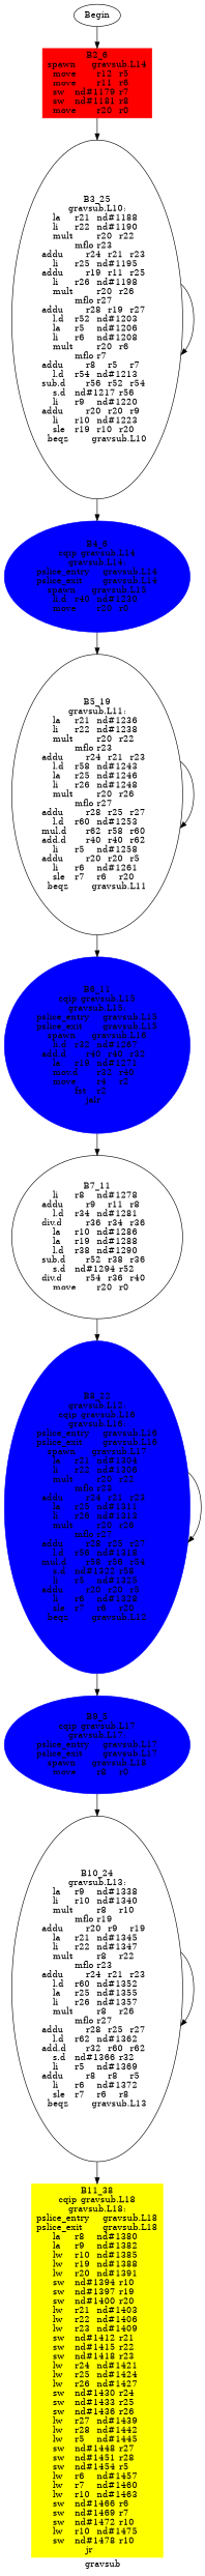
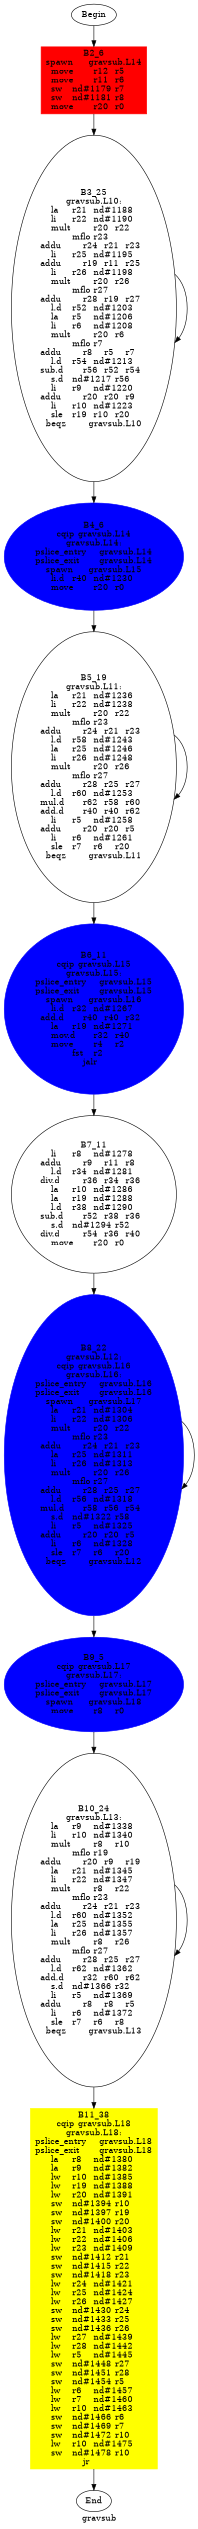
  digraph {
    color=purple
    label=gravsub
    style=dashed
    n1 [label=Begin]
    n2 [color=red label="B2_6\nspawn	gravsub.L14\nmove	r12	r5	\nmove	r11	r6	\nsw	nd#1179	r7	\nsw	nd#1181	r8	\nmove	r20	r0	\n" shape=box style=filled]
    n3 [label="B3_25\ngravsub.L10:\nla	r21	nd#1188	\nli	r22	nd#1190	\nmult	r20	r22	\nmflo	r23	\naddu	r24	r21	r23	\nli	r25	nd#1195	\naddu	r19	r11	r25	\nli	r26	nd#1198	\nmult	r20	r26	\nmflo	r27	\naddu	r28	r19	r27	\nl.d	r52	nd#1203	\nla	r5	nd#1206	\nli	r6	nd#1208	\nmult	r20	r6	\nmflo	r7	\naddu	r8	r5	r7	\nl.d	r54	nd#1213	\nsub.d	r56	r52	r54	\ns.d	nd#1217	r56	\nli	r9	nd#1220	\naddu	r20	r20	r9	\nli	r10	nd#1223	\nsle	r19	r10	r20	\nbeqz	gravsub.L10\n"]
+   n4 [label=End]
    n5 [color=blue label="B4_6\ncqip	gravsub.L14\ngravsub.L14:\npslice_entry	gravsub.L14\npslice_exit	gravsub.L14\nspawn	gravsub.L15\nli.d	r40	nd#1230	\nmove	r20	r0	\n" shape=ellipse style=filled]
    n6 [label="B5_19\ngravsub.L11:\nla	r21	nd#1236	\nli	r22	nd#1238	\nmult	r20	r22	\nmflo	r23	\naddu	r24	r21	r23	\nl.d	r58	nd#1243	\nla	r25	nd#1246	\nli	r26	nd#1248	\nmult	r20	r26	\nmflo	r27	\naddu	r28	r25	r27	\nl.d	r60	nd#1253	\nmul.d	r62	r58	r60	\nadd.d	r40	r40	r62	\nli	r5	nd#1258	\naddu	r20	r20	r5	\nli	r6	nd#1261	\nsle	r7	r6	r20	\nbeqz	gravsub.L11\n"]
    n7 [color=blue label="B6_11\ncqip	gravsub.L15\ngravsub.L15:\npslice_entry	gravsub.L15\npslice_exit	gravsub.L15\nspawn	gravsub.L16\nli.d	r32	nd#1267	\nadd.d	r40	r40	r32	\nla	r19	nd#1271	\nmov.d	r32	r40	\nmove	r4	r2	\nfst	r2	\njalr	\n" shape=ellipse style=filled]
    n8 [label="B7_11\nli	r8	nd#1278	\naddu	r9	r11	r8	\nl.d	r34	nd#1281	\ndiv.d	r36	r34	r36	\nla	r10	nd#1286	\nla	r19	nd#1288	\nl.d	r38	nd#1290	\nsub.d	r52	r38	r36	\ns.d	nd#1294	r52	\ndiv.d	r54	r36	r40	\nmove	r20	r0	\n"]
    n9 [color=blue label="B8_22\ngravsub.L12:\ncqip	gravsub.L16\ngravsub.L16:\npslice_entry	gravsub.L16\npslice_exit	gravsub.L16\nspawn	gravsub.L17\nla	r21	nd#1304	\nli	r22	nd#1306	\nmult	r20	r22	\nmflo	r23	\naddu	r24	r21	r23	\nla	r25	nd#1311	\nli	r26	nd#1313	\nmult	r20	r26	\nmflo	r27	\naddu	r28	r25	r27	\nl.d	r56	nd#1318	\nmul.d	r58	r56	r54	\ns.d	nd#1322	r58	\nli	r5	nd#1325	\naddu	r20	r20	r5	\nli	r6	nd#1328	\nsle	r7	r6	r20	\nbeqz	gravsub.L12\n" shape=ellipse style=filled]
    n10 [color=blue label="B9_5\ncqip	gravsub.L17\ngravsub.L17:\npslice_entry	gravsub.L17\npslice_exit	gravsub.L17\nspawn	gravsub.L18\nmove	r8	r0	\n" shape=ellipse style=filled]
    n11 [label="B10_24\ngravsub.L13:\nla	r9	nd#1338	\nli	r10	nd#1340	\nmult	r8	r10	\nmflo	r19	\naddu	r20	r9	r19	\nla	r21	nd#1345	\nli	r22	nd#1347	\nmult	r8	r22	\nmflo	r23	\naddu	r24	r21	r23	\nl.d	r60	nd#1352	\nla	r25	nd#1355	\nli	r26	nd#1357	\nmult	r8	r26	\nmflo	r27	\naddu	r28	r25	r27	\nl.d	r62	nd#1362	\nadd.d	r32	r60	r62	\ns.d	nd#1366	r32	\nli	r5	nd#1369	\naddu	r8	r8	r5	\nli	r6	nd#1372	\nsle	r7	r6	r8	\nbeqz	gravsub.L13\n"]
    n12 [color=yellow label="B11_38\ncqip	gravsub.L18\ngravsub.L18:\npslice_entry	gravsub.L18\npslice_exit	gravsub.L18\nla	r8	nd#1380	\nla	r9	nd#1382	\nlw	r10	nd#1385	\nlw	r19	nd#1388	\nlw	r20	nd#1391	\nsw	nd#1394	r10	\nsw	nd#1397	r19	\nsw	nd#1400	r20	\nlw	r21	nd#1403	\nlw	r22	nd#1406	\nlw	r23	nd#1409	\nsw	nd#1412	r21	\nsw	nd#1415	r22	\nsw	nd#1418	r23	\nlw	r24	nd#1421	\nlw	r25	nd#1424	\nlw	r26	nd#1427	\nsw	nd#1430	r24	\nsw	nd#1433	r25	\nsw	nd#1436	r26	\nlw	r27	nd#1439	\nlw	r28	nd#1442	\nlw	r5	nd#1445	\nsw	nd#1448	r27	\nsw	nd#1451	r28	\nsw	nd#1454	r5	\nlw	r6	nd#1457	\nlw	r7	nd#1460	\nlw	r10	nd#1463	\nsw	nd#1466	r6	\nsw	nd#1469	r7	\nsw	nd#1472	r10	\nlw	r10	nd#1475	\nsw	nd#1478	r10	\njr	\n" shape=polygon style=filled]
    n1 -> n2
    n2 -> n3
    n3 -> n3
    n3 -> n5
    n5 -> n6
    n6 -> n6
    n6 -> n7
    n7 -> n8
    n8 -> n9
    n9 -> n9
    n9 -> n10
    n10 -> n11
    n11 -> n11
    n11 -> n12
+   n12 -> n4
  }
